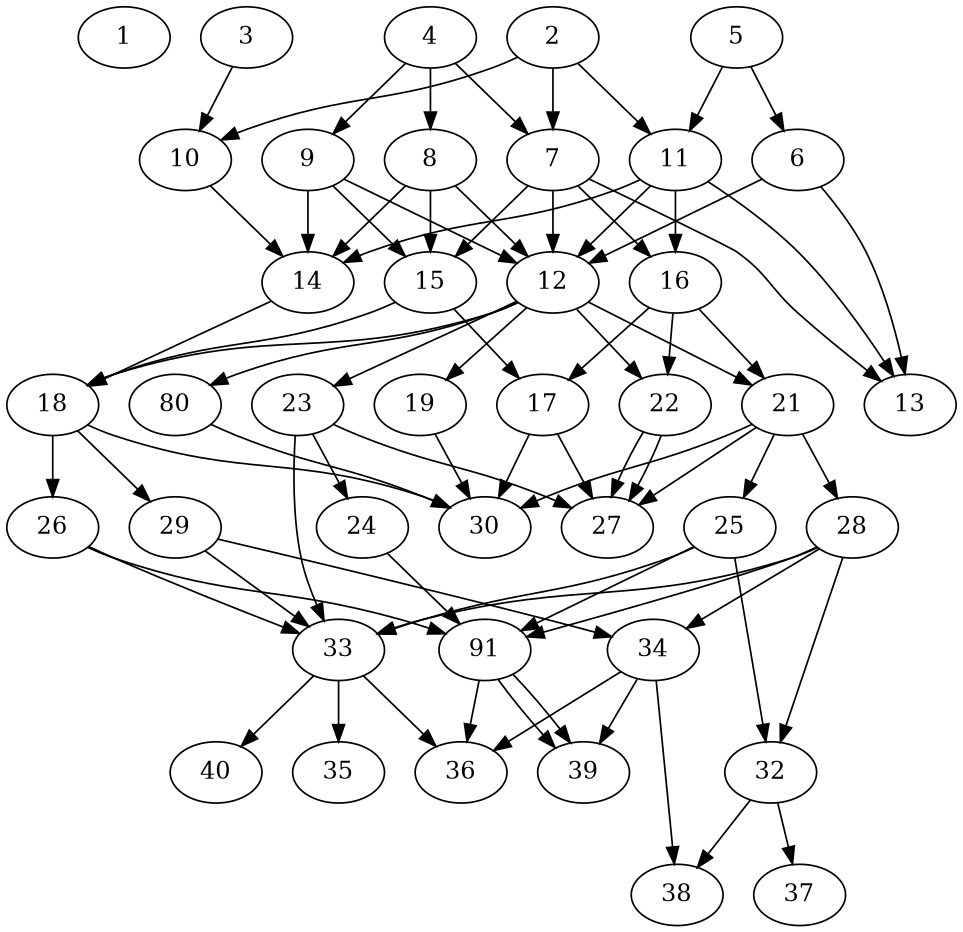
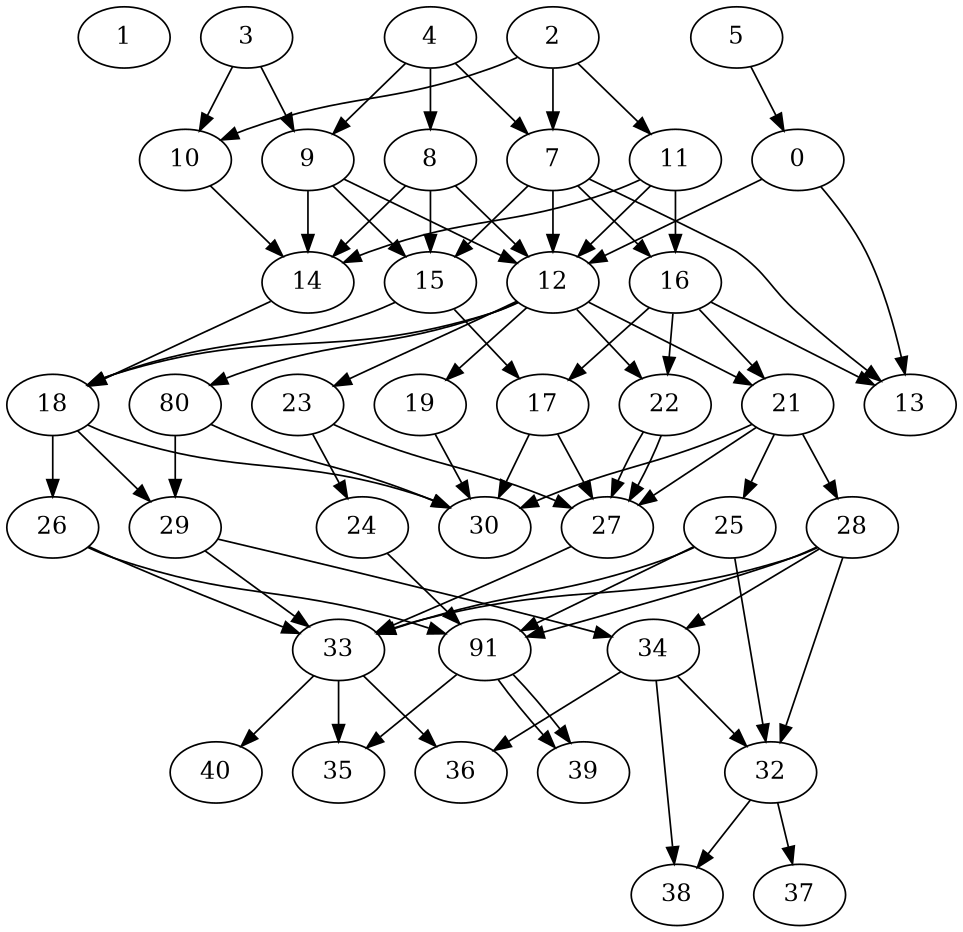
  digraph {
    node [alpha=0.17]
    1 [alpha=0.18 expect_size=38136832]
    2 [alpha=0.04 expect_size=36908032]
    7 [expect_size=8193024]
    10 [alpha=0.05 expect_size=50127872]
    11 [alpha=0.04 expect_size=38446080]
    12 [alpha=0.10 expect_size=33720320]
    13 [alpha=0.09 expect_size=42722304]
    15 [alpha=0.16 expect_size=52317184]
    16 [alpha=0.08 expect_size=47550464]
    14 [alpha=0.01 expect_size=36631552]
    18 [alpha=0.11 expect_size=26839040]
    19 [expect_size=18935808]
    n13 [alpha=0.01 expect_size=24282112 label=80]
    21 [alpha=0.19 expect_size=35088384]
    22 [alpha=0.11 expect_size=44556288]
    23 [alpha=0.20 expect_size=21831680]
    17 [alpha=0.00 expect_size=34318336]
    3 [expect_size=46302208]
    9 [alpha=0.02 expect_size=7969792]
    4 [alpha=0.07 expect_size=24544256]
    8 [expect_size=36616192]
    5 [alpha=0.18 expect_size=20927488]
-   6 [alpha=0.14 expect_size=36588544]
+   6 [alpha=0.14 expect_size=36588544 label=0]
    30 [alpha=0.13 expect_size=29077504]
    26 [alpha=0.18 expect_size=36670464]
    29 [alpha=0.01 expect_size=37013504]
    27 [expect_size=9384960]
    25 [alpha=0.01 expect_size=45452288]
    28 [alpha=0.08 expect_size=9893888]
    24 [expect_size=43461632]
    33 [alpha=0.11 expect_size=7824384]
    n32 [alpha=0.19 expect_size=31299584 label=91]
    34 [alpha=0.19 expect_size=7667712]
    32 [expect_size=29387776]
    35 [alpha=0.06 expect_size=48218112]
    36 [alpha=0.11 expect_size=50790400]
    40 [alpha=0.08 expect_size=14932992]
    39 [alpha=0.07 expect_size=11751424]
    38 [alpha=0.15 expect_size=38987776]
    37 [alpha=0.08 expect_size=46730240]
    2 -> 7
    2 -> 10
    2 -> 11
    7 -> 12
    7 -> 13
    7 -> 15
    7 -> 16
    10 -> 14
    11 -> 12
-   11 -> 13
+   16 -> 13
    11 -> 16
    11 -> 14
    12 -> 18
    12 -> 19
    12 -> n13
    12 -> 21
    12 -> 22
    12 -> 23
    15 -> 18
    15 -> 17
    16 -> 21
    16 -> 22
    16 -> 17
    14 -> 18
    18 -> 30
    18 -> 26
    18 -> 29
    19 -> 30
    n13 -> 30
+   n13 -> 29
    21 -> 30
    21 -> 27
    21 -> 25
    21 -> 28
    22 -> 27
    22 -> 27
    23 -> 27
    23 -> 24
    17 -> 30
    17 -> 27
    3 -> 10
+   3 -> 9
    9 -> 12
    9 -> 15
    9 -> 14
    4 -> 7
    4 -> 9
    4 -> 8
    8 -> 12
    8 -> 15
    8 -> 14
-   5 -> 11
    5 -> 6
    6 -> 12
    6 -> 13
    26 -> 33
    26 -> n32
    29 -> 33
    29 -> 34
-   23 -> 33
+   27 -> 33
    25 -> 33
    25 -> n32
    25 -> 32
    28 -> 33
    28 -> n32
    28 -> 34
    28 -> 32
    24 -> n32
    33 -> 35
    33 -> 36
    33 -> 40
-   n32 -> 36
+   n32 -> 35
    n32 -> 39
    n32 -> 39
    34 -> 36
-   34 -> 39
+   34 -> 32
    34 -> 38
    32 -> 38
    32 -> 37
  }
